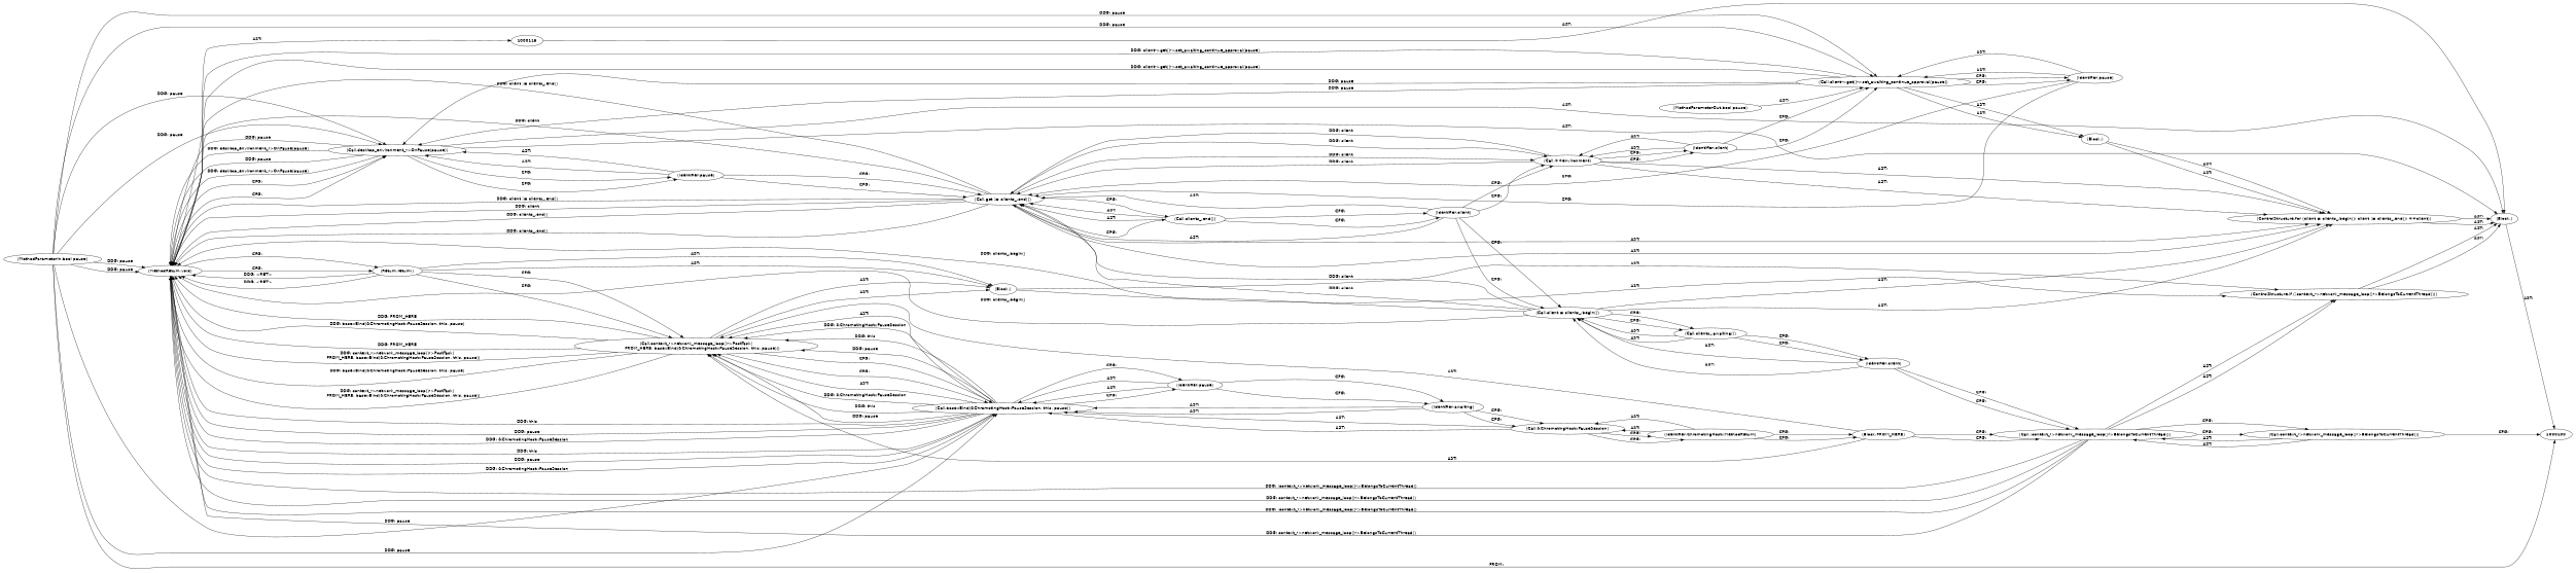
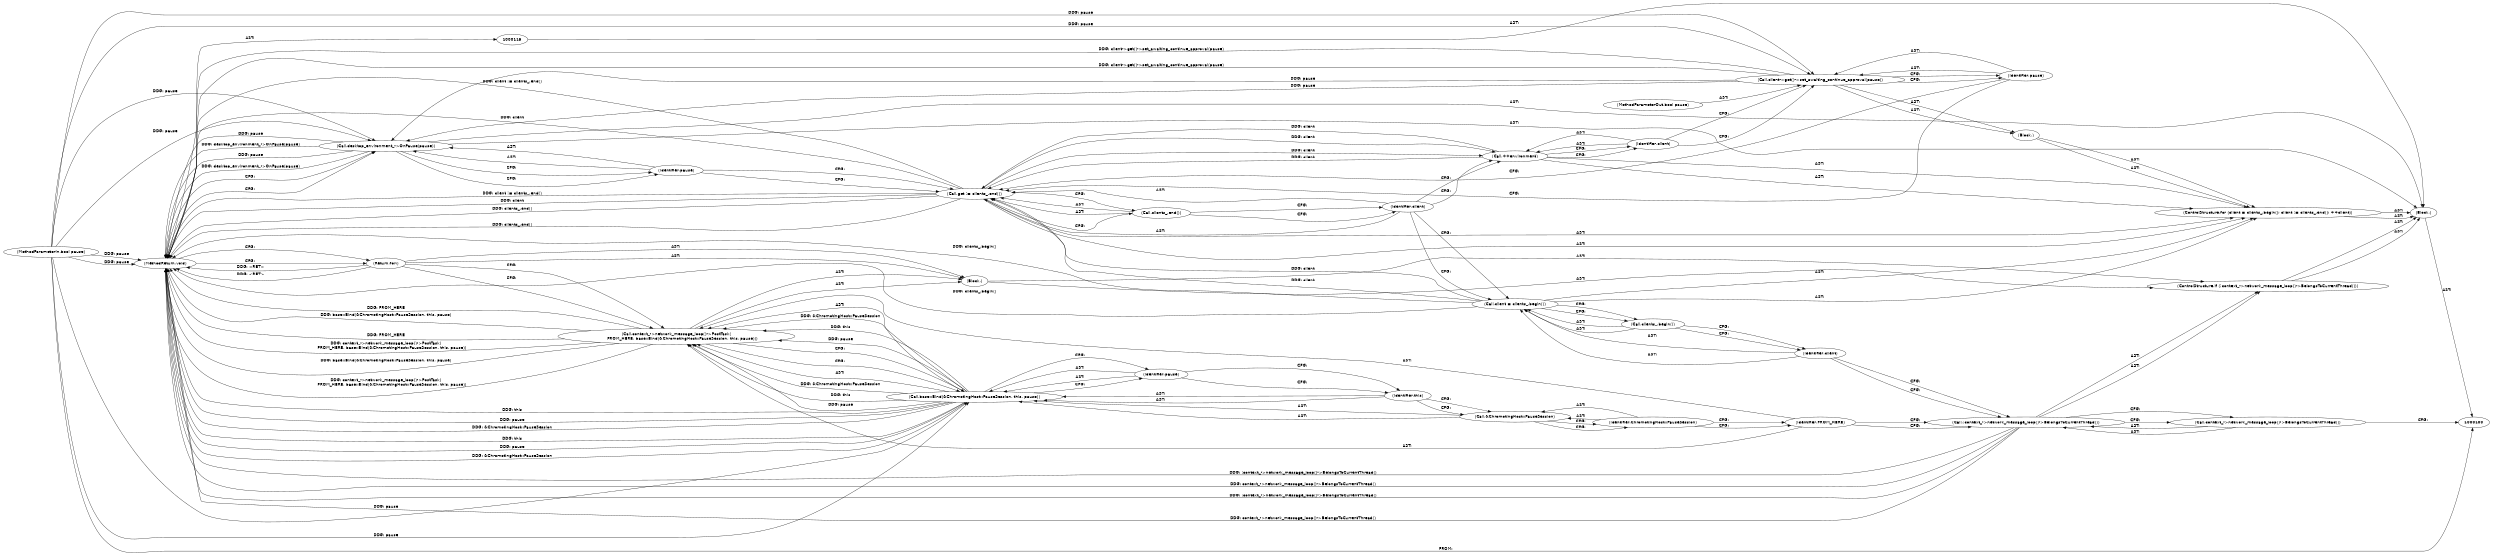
  digraph {
    fontname="DejaVu Sans"
    rankdir=LR
    node [fontname="DejaVu Sans"]
    edge [fontname="DejaVu Sans"]
    n1 [label="(MethodReturn,void)"]
    n2 [label="(Call,desktop_environment_->OnPause(pause))"]
-   n3 [label="(Return,return;)"]
+   n3 [label="(Return,for;)"]
    1000115
    n5 [label="(Block,)"]
    n6 [label="(Identifier,pause)"]
    n7 [label="(Block,)"]
    n8 [label="(Call,context_->network_message_loop()->PostTask(\n         FROM_HERE, base::Bind(&ChromotingHost::PauseSession, this, pause)))"]
    n9 [label="(MethodParameterIn,bool pause)"]
    1000100
    n11 [label="(Call,client->get()->set_awaiting_continue_approval(pause))"]
    n12 [label="(Call,base::Bind(&ChromotingHost::PauseSession, this, pause))"]
    n13 [label="(Identifier,pause)"]
    n14 [label="(Block,)"]
    n15 [label="(Identifier,pause)"]
    n16 [label="(MethodParameterOut,bool pause)"]
    n17 [label="(Call,get != clients_.end())"]
    n18 [label="(ControlStructure,for (client = clients_.begin(); client != clients_.end(); ++client))"]
    n19 [label="(Call,clients_.end())"]
    n20 [label="(Call,++environment)"]
    n21 [label="(ControlStructure,if (!context_->network_message_loop()->BelongsToCurrentThread()))"]
    n22 [label="(Call,!context_->network_message_loop()->BelongsToCurrentThread())"]
    n23 [label="(Call,context_->network_message_loop()->BelongsToCurrentThread())"]
-   n24 [label="(Identifier,awaiting)"]
+   n24 [label="(Identifier,this)"]
    n25 [label="(Call,&ChromotingHost::PauseSession)"]
-   n26 [label="(Identifier,ChromotingHost::MethodReturn)"]
-   n27 [label="(Block,FROM_HERE)"]
-   n28 [label="(Call,clients_.awaiting())"]
+   n26 [label="(Identifier,ChromotingHost::PauseSession)"]
+   n27 [label="(Identifier,FROM_HERE)"]
+   n28 [label="(Call,clients_.begin())"]
    n29 [label="(Call,client = clients_.begin())"]
    n30 [label="(Identifier,client)"]
    n31 [label="(Identifier,client)"]
    n32 [label="(Identifier,client)"]
    n1 -> n2 [label="CFG: "]
    n1 -> n2 [label="CFG: "]
    n1 -> n3 [label="CFG: "]
    n1 -> n3 [label="CFG: "]
    n1 -> 1000115 [label="AST: "]
    n2 -> n1 [label="DDG: pause"]
    n2 -> n1 [label="DDG: desktop_environment_->OnPause(pause)"]
    n2 -> n1 [label="DDG: pause"]
    n2 -> n1 [label="DDG: desktop_environment_->OnPause(pause)"]
    n2 -> n5 [label="AST: "]
    n2 -> n5 [label="AST: "]
    n2 -> n6 [label="CFG: "]
    n2 -> n6 [label="CFG: "]
    n3 -> n1 [label="DDG: <RET>"]
    n3 -> n1 [label="DDG: <RET>"]
    n3 -> n7 [label="AST: "]
    n3 -> n7 [label="AST: "]
    n3 -> n8 [label="CFG: "]
    n3 -> n8 [label="CFG: "]
    1000115 -> n5 [label="AST: "]
    n5 -> 1000100 [label="AST: "]
    n6 -> n2 [label="AST: "]
    n6 -> n2 [label="AST: "]
    n6 -> n17 [label="CFG: "]
    n6 -> n17 [label="CFG: "]
    n7 -> n21 [label="AST: "]
    n7 -> n21 [label="AST: "]
    n8 -> n1 [label="DDG: FROM_HERE"]
    n8 -> n1 [label="DDG: context_->network_message_loop()->PostTask(\n         FROM_HERE, base::Bind(&ChromotingHost::PauseSession, this, pause))"]
    n8 -> n1 [label="DDG: base::Bind(&ChromotingHost::PauseSession, this, pause)"]
    n8 -> n1 [label="DDG: FROM_HERE"]
    n8 -> n1 [label="DDG: context_->network_message_loop()->PostTask(\n         FROM_HERE, base::Bind(&ChromotingHost::PauseSession, this, pause))"]
    n8 -> n1 [label="DDG: base::Bind(&ChromotingHost::PauseSession, this, pause)"]
    n8 -> n7 [label="AST: "]
    n8 -> n7 [label="AST: "]
    n8 -> n12 [label="CFG: "]
    n8 -> n12 [label="CFG: "]
    n9 -> n1 [label="DDG: pause"]
    n9 -> n1 [label="DDG: pause"]
    n9 -> n2 [label="DDG: pause"]
    n9 -> n2 [label="DDG: pause"]
    n9 -> 1000100 [label="FROM: "]
    n9 -> n11 [label="DDG: pause"]
    n9 -> n11 [label="DDG: pause"]
    n9 -> n12 [label="DDG: pause"]
    n9 -> n12 [label="DDG: pause"]
    n11 -> n1 [label="DDG: client->get()->set_awaiting_continue_approval(pause)"]
    n11 -> n1 [label="DDG: client->get()->set_awaiting_continue_approval(pause)"]
    n11 -> n2 [label="DDG: pause"]
    n11 -> n2 [label="DDG: pause"]
    n11 -> n13 [label="CFG: "]
    n11 -> n13 [label="CFG: "]
    n11 -> n14 [label="AST: "]
    n11 -> n14 [label="AST: "]
    n12 -> n1 [label="DDG: this"]
    n12 -> n1 [label="DDG: pause"]
    n12 -> n1 [label="DDG: &ChromotingHost::PauseSession"]
    n12 -> n1 [label="DDG: this"]
    n12 -> n1 [label="DDG: pause"]
    n12 -> n1 [label="DDG: &ChromotingHost::PauseSession"]
    n12 -> n8 [label="AST: "]
    n12 -> n8 [label="DDG: &ChromotingHost::PauseSession"]
    n12 -> n8 [label="DDG: this"]
    n12 -> n8 [label="DDG: pause"]
    n12 -> n8 [label="AST: "]
    n12 -> n8 [label="DDG: &ChromotingHost::PauseSession"]
    n12 -> n8 [label="DDG: this"]
    n12 -> n8 [label="DDG: pause"]
    n12 -> n15 [label="CFG: "]
    n12 -> n15 [label="CFG: "]
    n13 -> n11 [label="AST: "]
    n13 -> n11 [label="AST: "]
    n13 -> n17 [label="CFG: "]
    n13 -> n17 [label="CFG: "]
    n14 -> n18 [label="AST: "]
    n14 -> n18 [label="AST: "]
    n15 -> n12 [label="AST: "]
    n15 -> n12 [label="AST: "]
    n15 -> n24 [label="CFG: "]
    n15 -> n24 [label="CFG: "]
    n16 -> n11 [label="AST: "]
    n17 -> n1 [label="DDG: client"]
    n17 -> n1 [label="DDG: clients_.end()"]
    n17 -> n1 [label="DDG: client != clients_.end()"]
    n17 -> n1 [label="DDG: client"]
    n17 -> n1 [label="DDG: clients_.end()"]
    n17 -> n1 [label="DDG: client != clients_.end()"]
    n17 -> n18 [label="AST: "]
    n17 -> n18 [label="AST: "]
    n17 -> n19 [label="CFG: "]
    n17 -> n19 [label="CFG: "]
    n17 -> n20 [label="DDG: client"]
    n17 -> n20 [label="DDG: client"]
    n18 -> n5 [label="AST: "]
    n18 -> n5 [label="AST: "]
    n19 -> n17 [label="AST: "]
    n19 -> n17 [label="AST: "]
    n19 -> n31 [label="CFG: "]
    n19 -> n31 [label="CFG: "]
    n20 -> n17 [label="DDG: client"]
    n20 -> n17 [label="DDG: client"]
    n20 -> n18 [label="AST: "]
    n20 -> n18 [label="AST: "]
    n20 -> n32 [label="CFG: "]
    n20 -> n32 [label="CFG: "]
    n21 -> n5 [label="AST: "]
    n21 -> n5 [label="AST: "]
    n22 -> n1 [label="DDG: !context_->network_message_loop()->BelongsToCurrentThread()"]
    n22 -> n1 [label="DDG: context_->network_message_loop()->BelongsToCurrentThread()"]
    n22 -> n1 [label="DDG: !context_->network_message_loop()->BelongsToCurrentThread()"]
    n22 -> n1 [label="DDG: context_->network_message_loop()->BelongsToCurrentThread()"]
    n22 -> n21 [label="AST: "]
    n22 -> n21 [label="AST: "]
    n22 -> n23 [label="CFG: "]
    n22 -> n23 [label="CFG: "]
    n23 -> 1000100 [label="CFG: "]
    n23 -> n22 [label="AST: "]
    n23 -> n22 [label="AST: "]
    n24 -> n12 [label="AST: "]
    n24 -> n12 [label="AST: "]
    n24 -> n25 [label="CFG: "]
    n24 -> n25 [label="CFG: "]
    n25 -> n12 [label="AST: "]
    n25 -> n12 [label="AST: "]
    n25 -> n26 [label="CFG: "]
    n25 -> n26 [label="CFG: "]
    n26 -> n25 [label="AST: "]
    n26 -> n25 [label="AST: "]
    n26 -> n27 [label="CFG: "]
    n26 -> n27 [label="CFG: "]
    n27 -> n8 [label="AST: "]
    n27 -> n8 [label="AST: "]
    n27 -> n22 [label="CFG: "]
    n27 -> n22 [label="CFG: "]
    n28 -> n29 [label="AST: "]
    n28 -> n29 [label="AST: "]
    n28 -> n30 [label="CFG: "]
    n28 -> n30 [label="CFG: "]
    n29 -> n1 [label="DDG: clients_.begin()"]
    n29 -> n1 [label="DDG: clients_.begin()"]
    n29 -> n17 [label="DDG: client"]
    n29 -> n17 [label="DDG: client"]
    n29 -> n18 [label="AST: "]
    n29 -> n18 [label="AST: "]
    n29 -> n28 [label="CFG: "]
    n29 -> n28 [label="CFG: "]
    n30 -> n22 [label="CFG: "]
    n30 -> n22 [label="CFG: "]
    n30 -> n29 [label="AST: "]
    n30 -> n29 [label="AST: "]
    n31 -> n17 [label="AST: "]
    n31 -> n17 [label="AST: "]
    n31 -> n20 [label="CFG: "]
    n31 -> n20 [label="CFG: "]
    n31 -> n29 [label="CFG: "]
    n31 -> n29 [label="CFG: "]
    n32 -> n11 [label="CFG: "]
    n32 -> n11 [label="CFG: "]
    n32 -> n20 [label="AST: "]
    n32 -> n20 [label="AST: "]
  }
